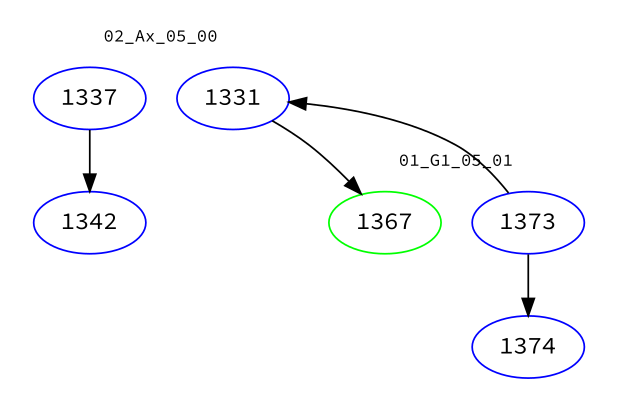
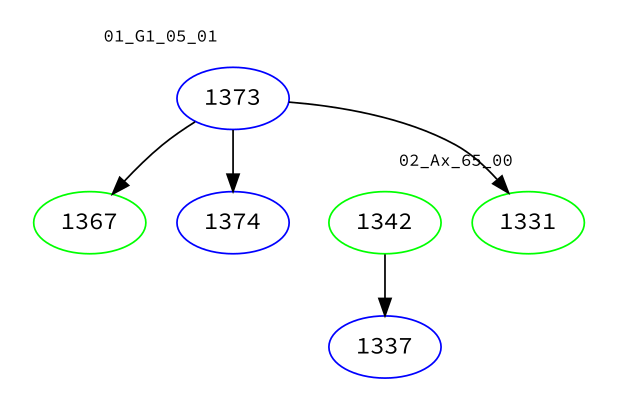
  digraph {
    fontname="Source Code Pro"
    node [color=blue fontname="Source Code Pro"]
    edge [color=black fontname="Source Code Pro"]
    n1 [label=1337]
-   n2 [label=1331]
-   n3 [label=1342]
+   n2 [color=green label=1331]
+   n3 [color=green label=1342]
    n4 [label=1373]
    n5 [color=green label=1367]
    n6 [label=1374]
    subgraph cluster_1 {
      color=white
      fontsize=10
-     label="02_Ax_05_00"
+     label="02_Ax_65_00"
      n1
      n2
      n3
    }
    subgraph cluster_2 {
      color=white
      fontsize=10
      label="01_G1_05_01"
      n4
      n5
      n6
    }
-   n1 -> n3
+   n3 -> n1
    n4 -> n2
-   n2 -> n5
+   n4 -> n5
    n4 -> n6
  }
